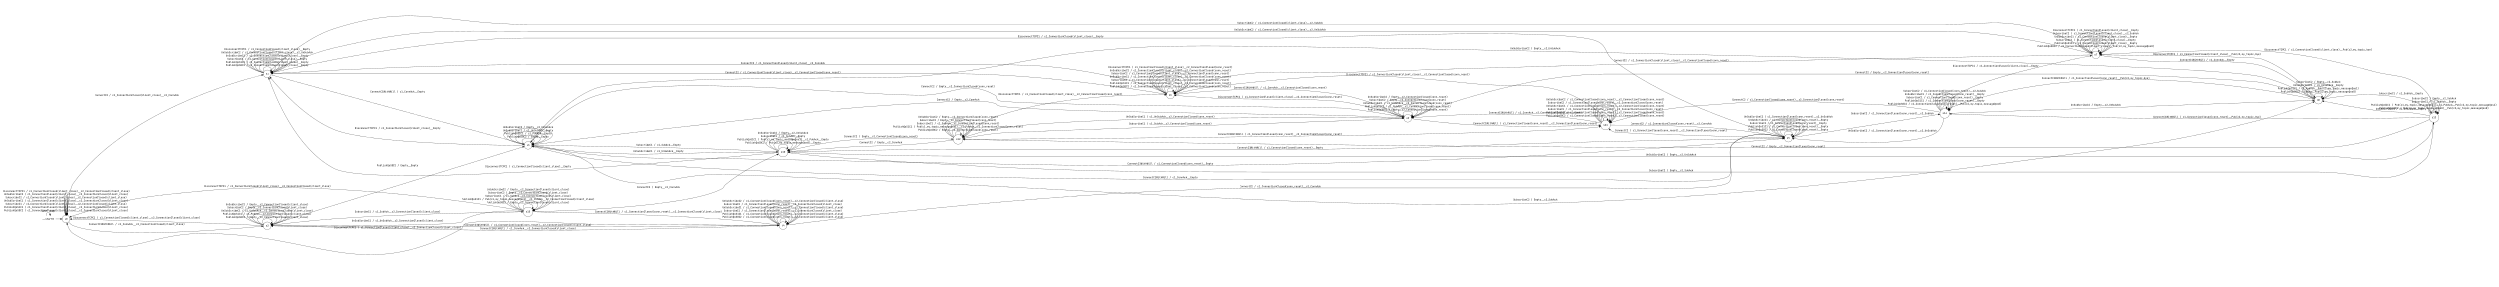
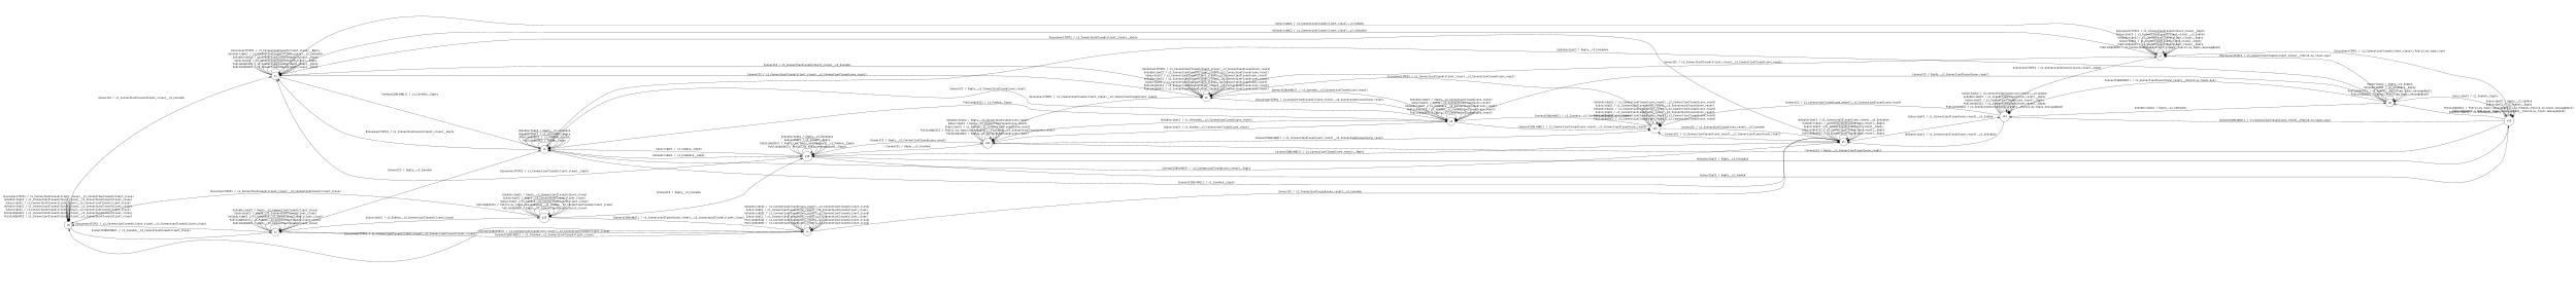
  digraph {
    fontname="JetBrains Mono"
    rankdir=LR
    node [fontname="JetBrains Mono" shape=circle]
    edge [fontname="JetBrains Mono"]
-   __start0 [shape=none]
    n2 [label=s0]
    n3 [label=s1]
    n4 [label=s2]
    n5 [label=s3]
    n6 [label=s6]
    n7 [label=s7]
    n8 [label=s4]
    n9 [label=s15]
    n10 [label=s5]
    n11 [label=s8]
    n12 [label=s9]
    n13 [label=s10]
    n14 [label=s61]
    n15 [label=s14]
    n16 [label=s13]
    n17 [label=s12]
-   __start0 -> __start0 [label="Self loop"]
-   __start0 -> n2
    n2 -> n2 [label="PublishQoS0C2 / c1_ConnectionClosed(client_close)__c2_ConnectionClosed(client_close)"]
    n2 -> n2 [label="PublishQoS1C1 / c1_ConnectionClosed(client_close)__c2_ConnectionClosed(client_close)"]
    n2 -> n2 [label="SubscribeC1 / c1_ConnectionClosed(client_close)__c2_ConnectionClosed(client_close)"]
    n2 -> n2 [label="UnSubScribeC1 / c1_ConnectionClosed(client_close)__c2_ConnectionClosed(client_close)"]
    n2 -> n2 [label="SubscribeC2 / c1_ConnectionClosed(client_close)__c2_ConnectionClosed(client_close)"]
    n2 -> n2 [label="UnSubScribeC2 / c1_ConnectionClosed(client_close)__c2_ConnectionClosed(client_close)"]
    n2 -> n2 [label="DisconnectTCPC1 / c1_ConnectionClosed(client_close)__c2_ConnectionClosed(client_close)"]
    n2 -> n3 [label="ConnectC2 / c1_ConnectionClosed(client_close)__c2_ConnAck"]
    n2 -> n4 [label="ConnectC1WithWill / c1_ConnAck__c2_ConnectionClosed(client_close)"]
    n3 -> n3 [label="PublishQoS0C2 / c1_ConnectionClosed(client_close)__Empty"]
    n3 -> n3 [label="PublishQoS1C1 / c1_ConnectionClosed(client_close)__Empty"]
    n3 -> n3 [label="SubscribeC1 / c1_ConnectionClosed(client_close)__Empty"]
    n3 -> n3 [label="UnSubScribeC1 / c1_ConnectionClosed(client_close)__Empty"]
    n3 -> n3 [label="UnSubScribeC2 / c1_ConnectionClosed(client_close)__c2_UnSubAck"]
    n3 -> n3 [label="DisconnectTCPC1 / c1_ConnectionClosed(client_close)__Empty"]
    n3 -> n5 [label="ConnectC1WithWill / c1_ConnAck__Empty"]
    n3 -> n6 [label="ConnectC2 / c1_ConnectionClosed(client_close)__c2_ConnectionClosed(conn_reset)"]
    n3 -> n7 [label="SubscribeC2 / c1_ConnectionClosed(client_close)__c2_SubAck"]
    n4 -> n2 [label="DisconnectTCPC1 / c1_ConnectionClosed(client_close)__c2_ConnectionClosed(client_close)"]
    n4 -> n4 [label="PublishQoS0C2 / Empty__c2_ConnectionClosed(client_close)"]
    n4 -> n4 [label="PublishQoS1C1 / c1_PubAck__c2_ConnectionClosed(client_close)"]
    n4 -> n4 [label="UnSubScribeC1 / c1_UnSubAck__c2_ConnectionClosed(client_close)"]
    n4 -> n4 [label="SubscribeC2 / Empty__c2_ConnectionClosed(client_close)"]
    n4 -> n4 [label="UnSubScribeC2 / Empty__c2_ConnectionClosed(client_close)"]
-   n4 -> n5 [label="PublishQoS0C2 / Empty__Empty"]
+   n4 -> n5 [label="ConnectC2 / Empty__c2_ConnAck"]
    n4 -> n8 [label="ConnectC1WithWill / c1_ConnectionClosed(conn_reset)__c2_ConnectionClosed(client_close)"]
    n4 -> n9 [label="SubscribeC1 / c1_SubAck__c2_ConnectionClosed(client_close)"]
    n5 -> n3 [label="DisconnectTCPC1 / c1_ConnectionClosed(client_close)__Empty"]
    n5 -> n5 [label="PublishQoS0C2 / Empty__Empty"]
    n5 -> n5 [label="PublishQoS1C1 / c1_PubAck__Empty"]
    n5 -> n5 [label="UnSubScribeC1 / c1_UnSubAck__Empty"]
    n5 -> n5 [label="UnSubScribeC2 / Empty__c2_UnSubAck"]
    n5 -> n10 [label="ConnectC1WithWill / c1_ConnectionClosed(conn_reset)__Empty"]
-   n5 -> n11 [label="SubscribeC2 / Empty__c2_SubAck"]
    n5 -> n12 [label="ConnectC2 / Empty__c2_ConnectionClosed(conn_reset)"]
    n5 -> n13 [label="SubscribeC1 / c1_SubAck__Empty"]
    n6 -> n3 [label="ConnectC2 / c1_ConnectionClosed(client_close)__c2_ConnAck"]
    n6 -> n6 [label="PublishQoS0C2 / c1_ConnectionClosed(client_close)__c2_ConnectionClosed(conn_reset)"]
    n6 -> n6 [label="PublishQoS1C1 / c1_ConnectionClosed(client_close)__c2_ConnectionClosed(conn_reset)"]
    n6 -> n6 [label="SubscribeC1 / c1_ConnectionClosed(client_close)__c2_ConnectionClosed(conn_reset)"]
    n6 -> n6 [label="UnSubScribeC1 / c1_ConnectionClosed(client_close)__c2_ConnectionClosed(conn_reset)"]
    n6 -> n6 [label="SubscribeC2 / c1_ConnectionClosed(client_close)__c2_ConnectionClosed(conn_reset)"]
    n6 -> n6 [label="UnSubScribeC2 / c1_ConnectionClosed(client_close)__c2_ConnectionClosed(conn_reset)"]
    n6 -> n6 [label="DisconnectTCPC1 / c1_ConnectionClosed(client_close)__c2_ConnectionClosed(conn_reset)"]
    n6 -> n12 [label="ConnectC1WithWill / c1_ConnAck__c2_ConnectionClosed(conn_reset)"]
    n7 -> n3 [label="UnSubScribeC2 / c1_ConnectionClosed(client_close)__c2_UnSubAck"]
    n7 -> n6 [label="ConnectC2 / c1_ConnectionClosed(client_close)__c2_ConnectionClosed(conn_reset)"]
    n7 -> n7 [label="PublishQoS0C2 / c1_ConnectionClosed(client_close)__Pub(c2,my_topic,messageQos0)"]
    n7 -> n7 [label="PublishQoS1C1 / c1_ConnectionClosed(client_close)__Empty"]
    n7 -> n7 [label="SubscribeC1 / c1_ConnectionClosed(client_close)__Empty"]
    n7 -> n7 [label="UnSubScribeC1 / c1_ConnectionClosed(client_close)__Empty"]
    n7 -> n7 [label="SubscribeC2 / c1_ConnectionClosed(client_close)__c2_SubAck"]
    n7 -> n7 [label="DisconnectTCPC1 / c1_ConnectionClosed(client_close)__Empty"]
-   n7 -> n11 [label="ConnectC1WithWill / c1_ConnAck__Empty"]
    n8 -> n2 [label="DisconnectTCPC1 / c1_ConnectionClosed(client_close)__c2_ConnectionClosed(client_close)"]
    n8 -> n4 [label="ConnectC1WithWill / c1_ConnAck__c2_ConnectionClosed(client_close)"]
    n8 -> n8 [label="PublishQoS0C2 / c1_ConnectionClosed(conn_reset)__c2_ConnectionClosed(client_close)"]
    n8 -> n8 [label="PublishQoS1C1 / c1_ConnectionClosed(conn_reset)__c2_ConnectionClosed(client_close)"]
    n8 -> n8 [label="SubscribeC1 / c1_ConnectionClosed(conn_reset)__c2_ConnectionClosed(client_close)"]
    n8 -> n8 [label="UnSubScribeC1 / c1_ConnectionClosed(conn_reset)__c2_ConnectionClosed(client_close)"]
    n8 -> n8 [label="SubscribeC2 / c1_ConnectionClosed(conn_reset)__c2_ConnectionClosed(client_close)"]
    n8 -> n8 [label="UnSubScribeC2 / c1_ConnectionClosed(conn_reset)__c2_ConnectionClosed(client_close)"]
    n8 -> n10 [label="ConnectC2 / c1_ConnectionClosed(conn_reset)__c2_ConnAck"]
    n9 -> n2 [label="DisconnectTCPC1 / c1_ConnectionClosed(client_close)__c2_ConnectionClosed(client_close)"]
-   n9 -> n4 [label="UnSubScribeC1 / c1_UnSubAck__c2_ConnectionClosed(client_close)"]
    n9 -> n8 [label="ConnectC1WithWill / c1_ConnectionClosed(conn_reset)__c2_ConnectionClosed(client_close)"]
    n9 -> n9 [label="PublishQoS0C2 / Empty__c2_ConnectionClosed(client_close)"]
    n9 -> n9 [label="PublishQoS1C1 / Pub(c1,my_topic,messageQos1)__c1_PubAck__c2_ConnectionClosed(client_close)"]
    n9 -> n9 [label="SubscribeC1 / c1_SubAck__c2_ConnectionClosed(client_close)"]
    n9 -> n9 [label="SubscribeC2 / Empty__c2_ConnectionClosed(client_close)"]
    n9 -> n9 [label="UnSubScribeC2 / Empty__c2_ConnectionClosed(client_close)"]
    n9 -> n13 [label="ConnectC2 / Empty__c2_ConnAck"]
    n10 -> n3 [label="DisconnectTCPC1 / c1_ConnectionClosed(client_close)__Empty"]
    n10 -> n5 [label="ConnectC1WithWill / c1_ConnAck__Empty"]
    n10 -> n10 [label="PublishQoS0C2 / c1_ConnectionClosed(conn_reset)__Empty"]
    n10 -> n10 [label="PublishQoS1C1 / c1_ConnectionClosed(conn_reset)__Empty"]
    n10 -> n10 [label="SubscribeC1 / c1_ConnectionClosed(conn_reset)__Empty"]
    n10 -> n10 [label="UnSubScribeC1 / c1_ConnectionClosed(conn_reset)__Empty"]
    n10 -> n10 [label="UnSubScribeC2 / c1_ConnectionClosed(conn_reset)__c2_UnSubAck"]
    n10 -> n14 [label="ConnectC2 / c1_ConnectionClosed(conn_reset)__c2_ConnectionClosed(conn_reset)"]
    n10 -> n15 [label="SubscribeC2 / c1_ConnectionClosed(conn_reset)__c2_SubAck"]
    n11 -> n5 [label="UnSubScribeC2 / Empty__c2_UnSubAck"]
    n11 -> n7 [label="DisconnectTCPC1 / c1_ConnectionClosed(client_close)__Pub(c2,my_topic,bye)"]
    n11 -> n11 [label="PublishQoS0C2 / Empty__Pub(c2,my_topic,messageQos0)"]
    n11 -> n11 [label="PublishQoS1C1 / c1_PubAck__Pub(c2,my_topic,messageQos1)"]
    n11 -> n11 [label="UnSubScribeC1 / c1_UnSubAck__Empty"]
    n11 -> n11 [label="SubscribeC2 / Empty__c2_SubAck"]
    n11 -> n12 [label="ConnectC2 / Empty__c2_ConnectionClosed(conn_reset)"]
    n11 -> n15 [label="ConnectC1WithWill / c1_ConnectionClosed(conn_reset)__Pub(c2,my_topic,bye)"]
    n11 -> n16 [label="SubscribeC1 / c1_SubAck__Empty"]
-   n12 -> n5 [label="ConnectC2 / Empty__c2_ConnAck"]
+   n12 -> n5 [label="PublishQoS1C1 / c1_PubAck__Empty"]
    n12 -> n6 [label="DisconnectTCPC1 / c1_ConnectionClosed(client_close)__c2_ConnectionClosed(conn_reset)"]
    n12 -> n12 [label="PublishQoS0C2 / Empty__c2_ConnectionClosed(conn_reset)"]
    n12 -> n12 [label="PublishQoS1C1 / c1_PubAck__c2_ConnectionClosed(conn_reset)"]
    n12 -> n12 [label="UnSubScribeC1 / c1_UnSubAck__c2_ConnectionClosed(conn_reset)"]
    n12 -> n12 [label="SubscribeC2 / Empty__c2_ConnectionClosed(conn_reset)"]
    n12 -> n12 [label="UnSubScribeC2 / Empty__c2_ConnectionClosed(conn_reset)"]
    n12 -> n14 [label="ConnectC1WithWill / c1_ConnectionClosed(conn_reset)__c2_ConnectionClosed(conn_reset)"]
    n12 -> n17 [label="SubscribeC1 / c1_SubAck__c2_ConnectionClosed(conn_reset)"]
    n13 -> n3 [label="DisconnectTCPC1 / c1_ConnectionClosed(client_close)__Empty"]
    n13 -> n5 [label="UnSubScribeC1 / c1_UnSubAck__Empty"]
    n13 -> n10 [label="ConnectC1WithWill / c1_ConnectionClosed(conn_reset)__Empty"]
    n13 -> n13 [label="PublishQoS0C2 / Pub(c1,my_topic,messageQos0)__Empty"]
    n13 -> n13 [label="PublishQoS1C1 / Pub(c1,my_topic,messageQos1)__c1_PubAck__Empty"]
    n13 -> n13 [label="SubscribeC1 / c1_SubAck__Empty"]
    n13 -> n13 [label="UnSubScribeC2 / Empty__c2_UnSubAck"]
    n13 -> n16 [label="SubscribeC2 / Empty__c2_SubAck"]
    n13 -> n17 [label="ConnectC2 / Empty__c2_ConnectionClosed(conn_reset)"]
    n14 -> n6 [label="DisconnectTCPC1 / c1_ConnectionClosed(client_close)__c2_ConnectionClosed(conn_reset)"]
    n14 -> n10 [label="ConnectC2 / c1_ConnectionClosed(conn_reset)__c2_ConnAck"]
    n14 -> n12 [label="ConnectC1WithWill / c1_ConnAck__c2_ConnectionClosed(conn_reset)"]
    n14 -> n14 [label="PublishQoS0C2 / c1_ConnectionClosed(conn_reset)__c2_ConnectionClosed(conn_reset)"]
    n14 -> n14 [label="PublishQoS1C1 / c1_ConnectionClosed(conn_reset)__c2_ConnectionClosed(conn_reset)"]
    n14 -> n14 [label="SubscribeC1 / c1_ConnectionClosed(conn_reset)__c2_ConnectionClosed(conn_reset)"]
    n14 -> n14 [label="UnSubScribeC1 / c1_ConnectionClosed(conn_reset)__c2_ConnectionClosed(conn_reset)"]
    n14 -> n14 [label="SubscribeC2 / c1_ConnectionClosed(conn_reset)__c2_ConnectionClosed(conn_reset)"]
    n14 -> n14 [label="UnSubScribeC2 / c1_ConnectionClosed(conn_reset)__c2_ConnectionClosed(conn_reset)"]
    n15 -> n7 [label="DisconnectTCPC1 / c1_ConnectionClosed(client_close)__Empty"]
    n15 -> n10 [label="UnSubScribeC2 / c1_ConnectionClosed(conn_reset)__c2_UnSubAck"]
    n15 -> n11 [label="UnSubScribeC2 / Empty__c2_UnSubAck"]
    n15 -> n14 [label="ConnectC2 / c1_ConnectionClosed(conn_reset)__c2_ConnectionClosed(conn_reset)"]
    n15 -> n15 [label="PublishQoS0C2 / c1_ConnectionClosed(conn_reset)__Pub(c2,my_topic,messageQos0)"]
    n15 -> n15 [label="PublishQoS1C1 / c1_ConnectionClosed(conn_reset)__Empty"]
    n15 -> n15 [label="SubscribeC1 / c1_ConnectionClosed(conn_reset)__Empty"]
    n15 -> n15 [label="UnSubScribeC1 / c1_ConnectionClosed(conn_reset)__Empty"]
    n15 -> n15 [label="SubscribeC2 / c1_ConnectionClosed(conn_reset)__c2_SubAck"]
    n16 -> n7 [label="DisconnectTCPC1 / c1_ConnectionClosed(client_close)__Pub(c2,my_topic,bye)"]
    n16 -> n11 [label="UnSubScribeC1 / c1_UnSubAck__Empty"]
    n16 -> n13 [label="UnSubScribeC2 / Empty__c2_UnSubAck"]
    n16 -> n15 [label="ConnectC1WithWill / c1_ConnectionClosed(conn_reset)__Pub(c2,my_topic,bye)"]
    n16 -> n16 [label="PublishQoS0C2 / Pub(c1,my_topic,messageQos0)__Pub(c2,my_topic,messageQos0)"]
    n16 -> n16 [label="PublishQoS1C1 / Pub(c1,my_topic,messageQos1)__c1_PubAck__Pub(c2,my_topic,messageQos1)"]
    n16 -> n16 [label="SubscribeC1 / c1_SubAck__Empty"]
    n16 -> n16 [label="SubscribeC2 / Empty__c2_SubAck"]
    n16 -> n17 [label="ConnectC2 / Empty__c2_ConnectionClosed(conn_reset)"]
    n17 -> n6 [label="DisconnectTCPC1 / c1_ConnectionClosed(client_close)__c2_ConnectionClosed(conn_reset)"]
    n17 -> n12 [label="UnSubScribeC1 / c1_UnSubAck__c2_ConnectionClosed(conn_reset)"]
    n17 -> n13 [label="ConnectC2 / Empty__c2_ConnAck"]
    n17 -> n14 [label="ConnectC1WithWill / c1_ConnectionClosed(conn_reset)__c2_ConnectionClosed(conn_reset)"]
    n17 -> n17 [label="PublishQoS0C2 / Empty__c2_ConnectionClosed(conn_reset)"]
    n17 -> n17 [label="PublishQoS1C1 / Pub(c1,my_topic,messageQos1)__c1_PubAck__c2_ConnectionClosed(conn_reset)"]
    n17 -> n17 [label="SubscribeC1 / c1_SubAck__c2_ConnectionClosed(conn_reset)"]
    n17 -> n17 [label="SubscribeC2 / Empty__c2_ConnectionClosed(conn_reset)"]
    n17 -> n17 [label="UnSubScribeC2 / Empty__c2_ConnectionClosed(conn_reset)"]
  }
